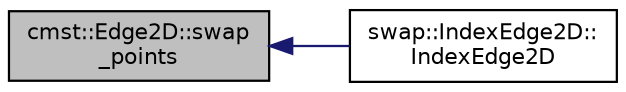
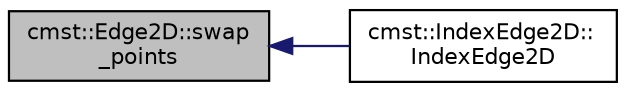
  digraph {
    rankdir=LR
    node [color=black fontname=Helvetica fontsize=10 shape=record style=filled]
    n1 [fillcolor=grey75 fontcolor=black height=0.2 label="cmst::Edge2D::swap\l_points" width=0.4]
-   n2 [fillcolor=white height=0.2 label="swap::IndexEdge2D::\lIndexEdge2D" width=0.4]
+   n2 [fillcolor=white height=0.2 label="cmst::IndexEdge2D::\lIndexEdge2D" width=0.4]
    n1 -> n2 [color=midnightblue dir=back fontname=Helvetica fontsize=10 labelfontname=Helvetica labelfontsize=10 style=solid]
  }
